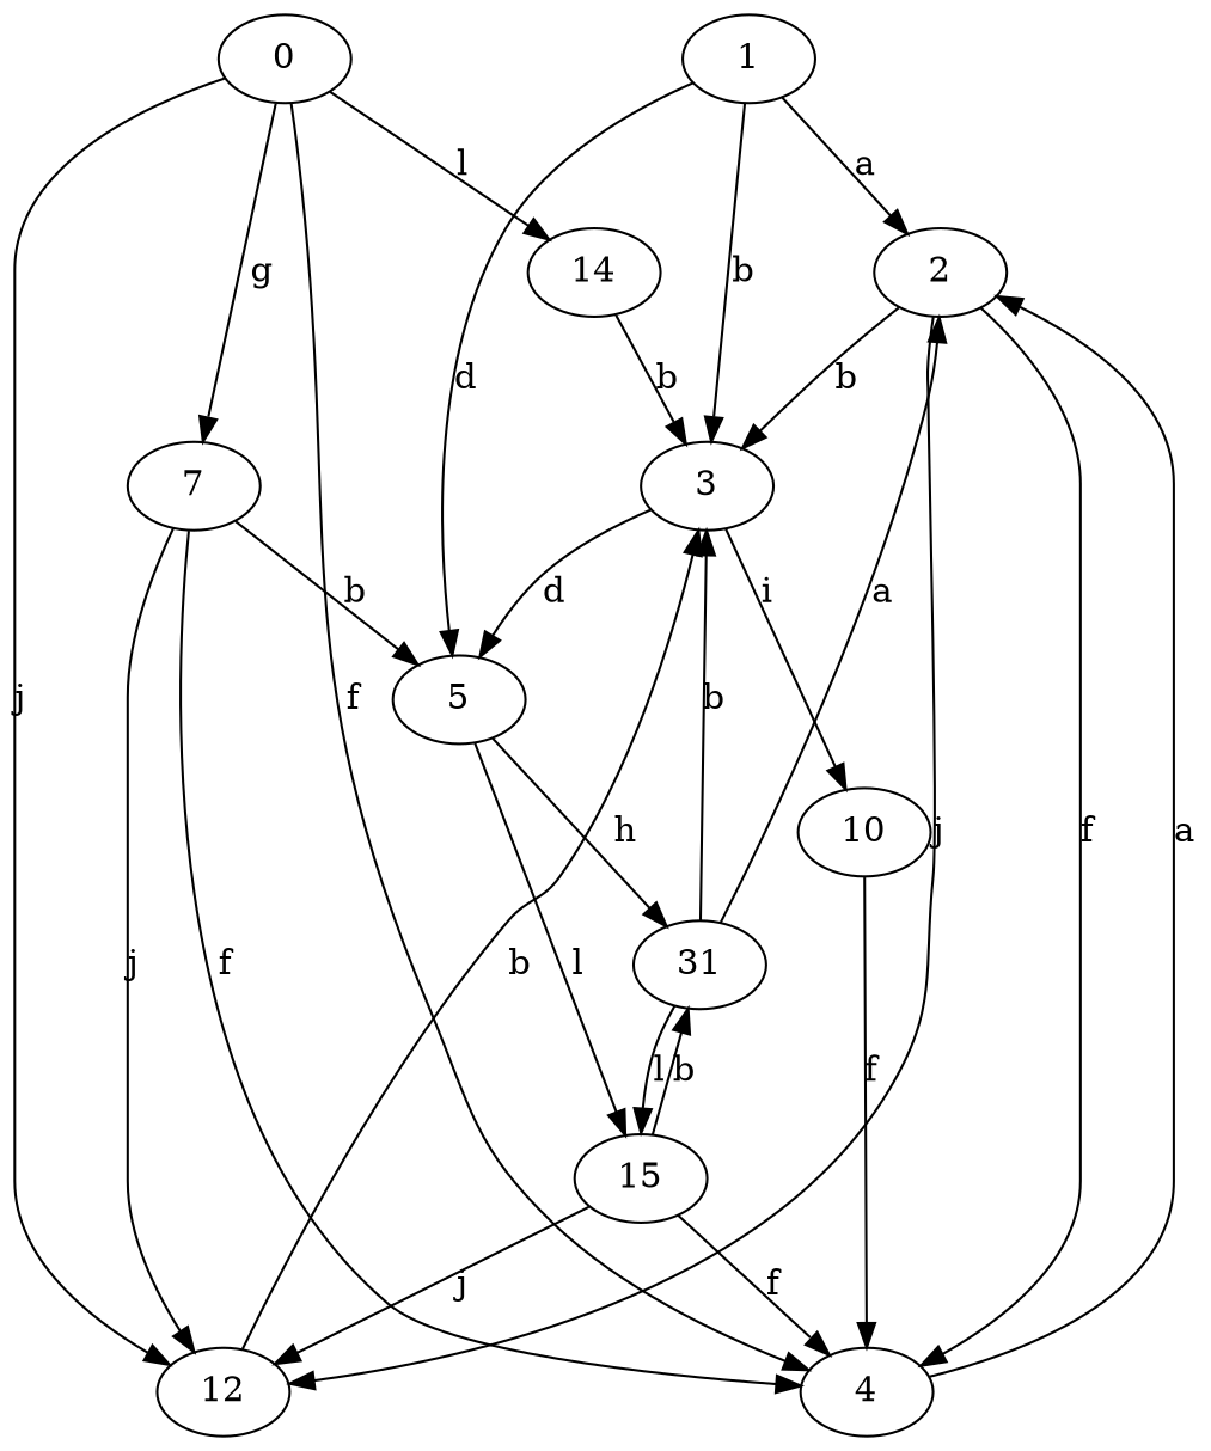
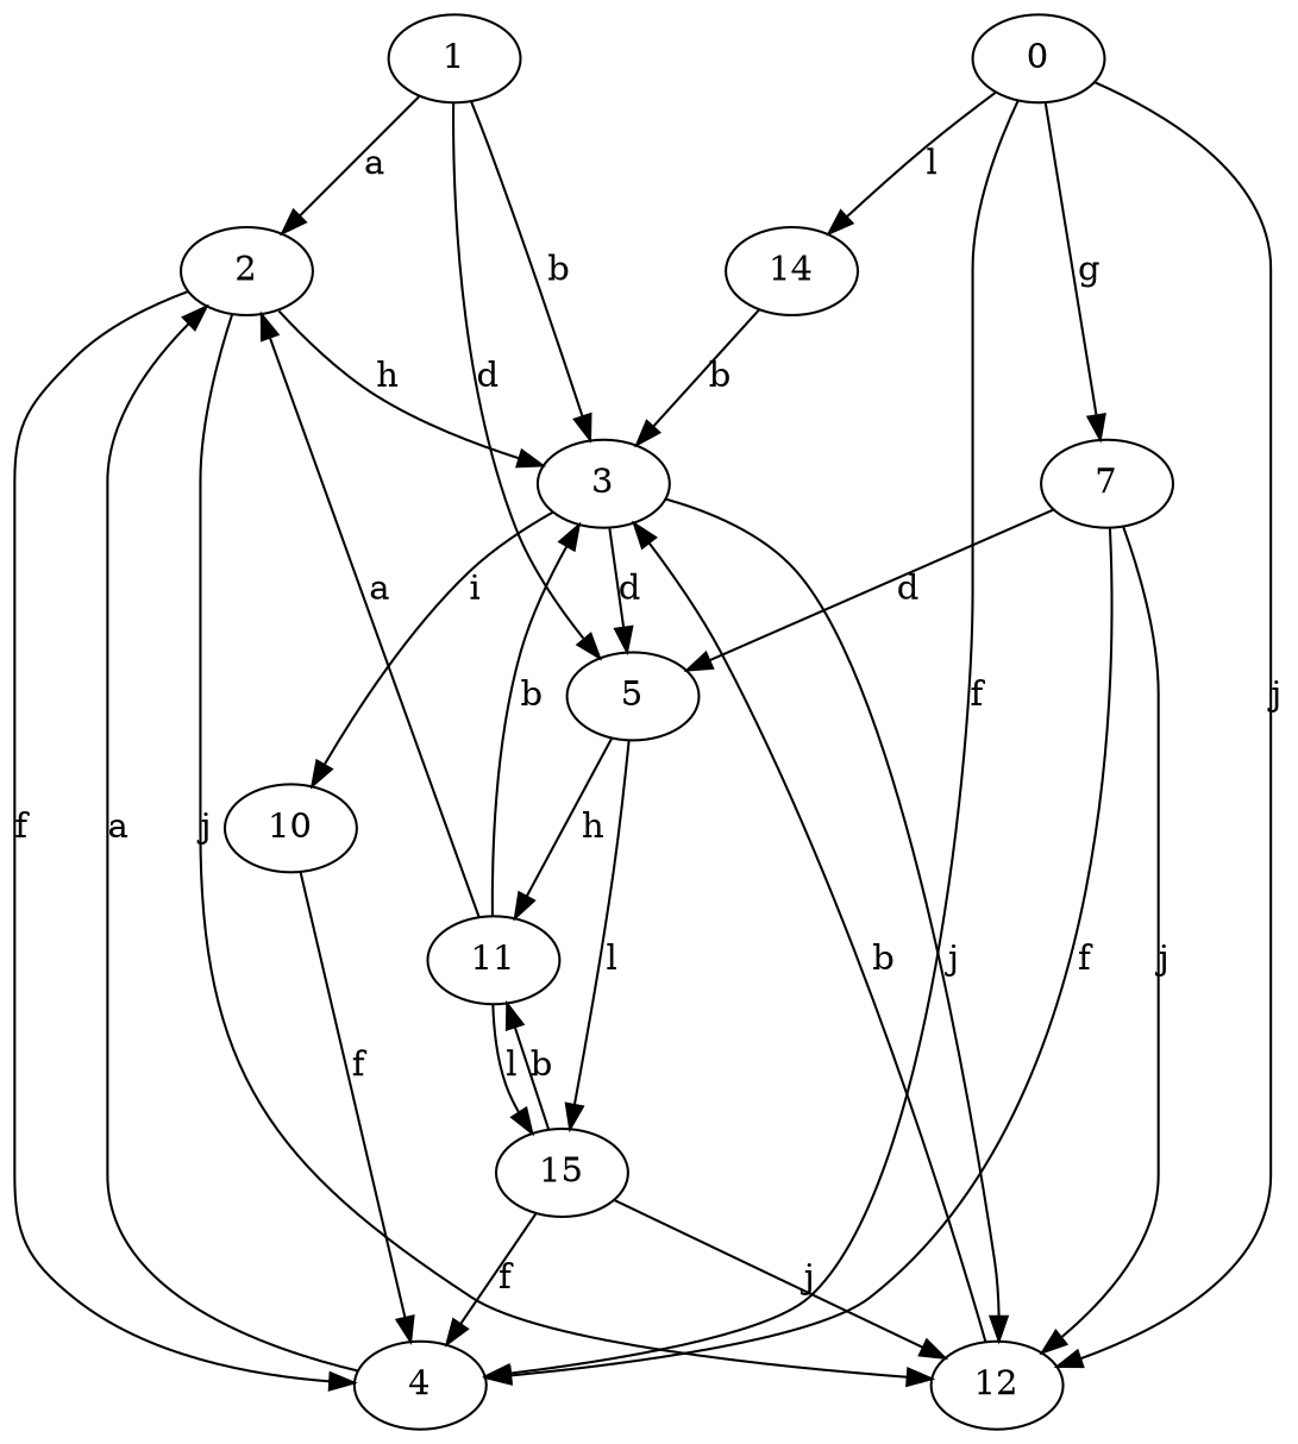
  strict digraph {
    1
    2
    3
    5
    n5 [label=4]
    12
    10
-   11 [label=31]
+   11
    15
    0
    7
    14
    1 -> 2 [label=a]
    1 -> 3 [label=b]
    1 -> 5 [label=d]
-   2 -> 3 [label=b]
+   2 -> 3 [label=h]
    2 -> n5 [label=f]
    2 -> 12 [label=j]
    3 -> 5 [label=d]
+   3 -> 12 [label=j]
    3 -> 10 [label=i]
    5 -> 11 [label=h]
    5 -> 15 [label=l]
    n5 -> 2 [label=a]
    12 -> 3 [label=b]
    10 -> n5 [label=f]
    11 -> 2 [label=a]
    11 -> 3 [label=b]
    11 -> 15 [label=l]
    15 -> n5 [label=f]
    15 -> 12 [label=j]
    15 -> 11 [label=b]
    0 -> n5 [label=f]
    0 -> 12 [label=j]
    0 -> 7 [label=g]
    0 -> 14 [label=l]
-   7 -> 5 [label=b]
+   7 -> 5 [label=d]
    7 -> n5 [label=f]
    7 -> 12 [label=j]
    14 -> 3 [label=b]
  }
